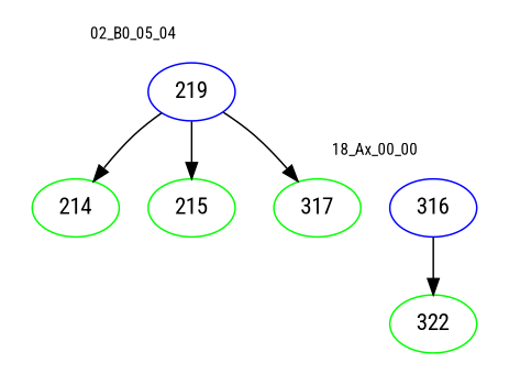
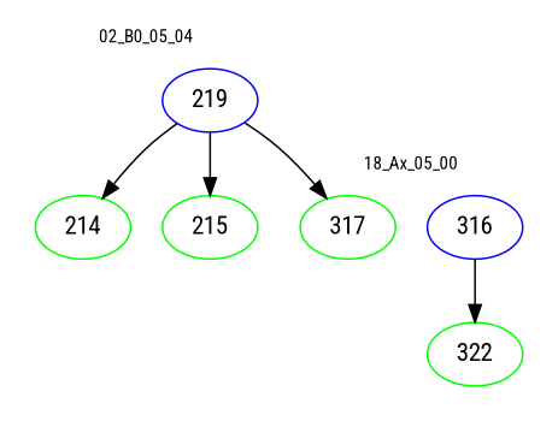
  digraph {
    fontname="Roboto Condensed"
    node [color=green fontname="Roboto Condensed"]
    edge [color=black fontname="Roboto Condensed"]
    n1 [color=blue label=316]
    n2 [label=322]
    n3 [label=317]
    n4 [color=blue label=219]
    n5 [label=214]
    n6 [label=215]
    subgraph cluster_1 {
      color=white
      fontsize=10
-     label="18_Ax_00_00"
+     label="18_Ax_05_00"
      n1
      n2
      n3
    }
    subgraph cluster_2 {
      color=white
      fontsize=10
      label="02_B0_05_04"
      n4
      n5
      n6
    }
    n1 -> n2
    n4 -> n3
    n4 -> n5
    n4 -> n6
  }
